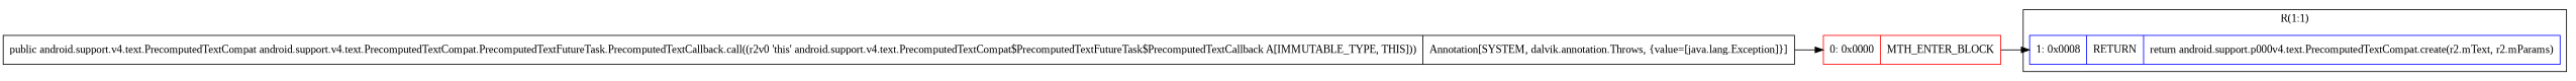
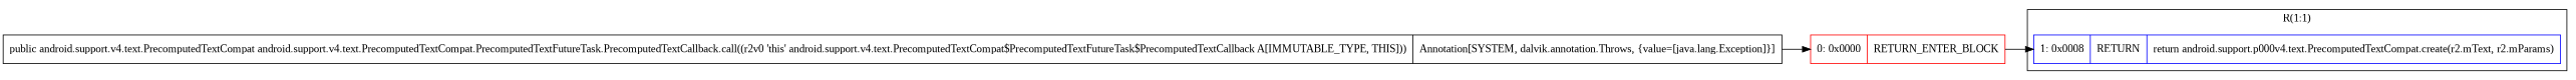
  digraph {
    rankdir=LR
    fontname="Liberation Serif"
    node [shape=record fontname="Liberation Serif"]
    edge [fontname="Liberation Serif"]
    n1 [color=blue label="{1\:\ 0x0008|RETURN\l|return android.support.p000v4.text.PrecomputedTextCompat.create(r2.mText, r2.mParams)\l}"]
-   n2 [color=red label="{0\:\ 0x0000|MTH_ENTER_BLOCK\l}"]
+   n2 [color=red label="{0\:\ 0x0000|RETURN_ENTER_BLOCK\l}"]
    n3 [label="{public android.support.v4.text.PrecomputedTextCompat android.support.v4.text.PrecomputedTextCompat.PrecomputedTextFutureTask.PrecomputedTextCallback.call((r2v0 'this' android.support.v4.text.PrecomputedTextCompat$PrecomputedTextFutureTask$PrecomputedTextCallback A[IMMUTABLE_TYPE, THIS]))  | Annotation[SYSTEM, dalvik.annotation.Throws, \{value=[java.lang.Exception]\}]\l}"]
    subgraph cluster_1 {
      label="R(1:1)"
      n1
    }
    n2 -> n1
    n3 -> n2
  }
